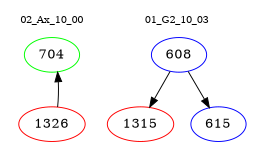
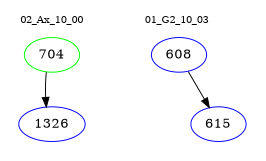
  digraph {
    node [color=red]
    edge [color=black]
    n1 [color=green label=704]
-   n2 [label=1326]
+   n2 [color=blue label=1326]
    n3 [color=blue label=608]
-   n4 [label=1315]
    n5 [color=blue label=615]
    subgraph cluster_1 {
      color=white
      fontsize=10
      label="02_Ax_10_00"
      n1
      n2
    }
    subgraph cluster_2 {
      color=white
      fontsize=10
      label="01_G2_10_03"
      n3
-     n4
      n5
    }
-   n2 -> n1
-   n3 -> n4
+   n1 -> n2
    n3 -> n5
  }
